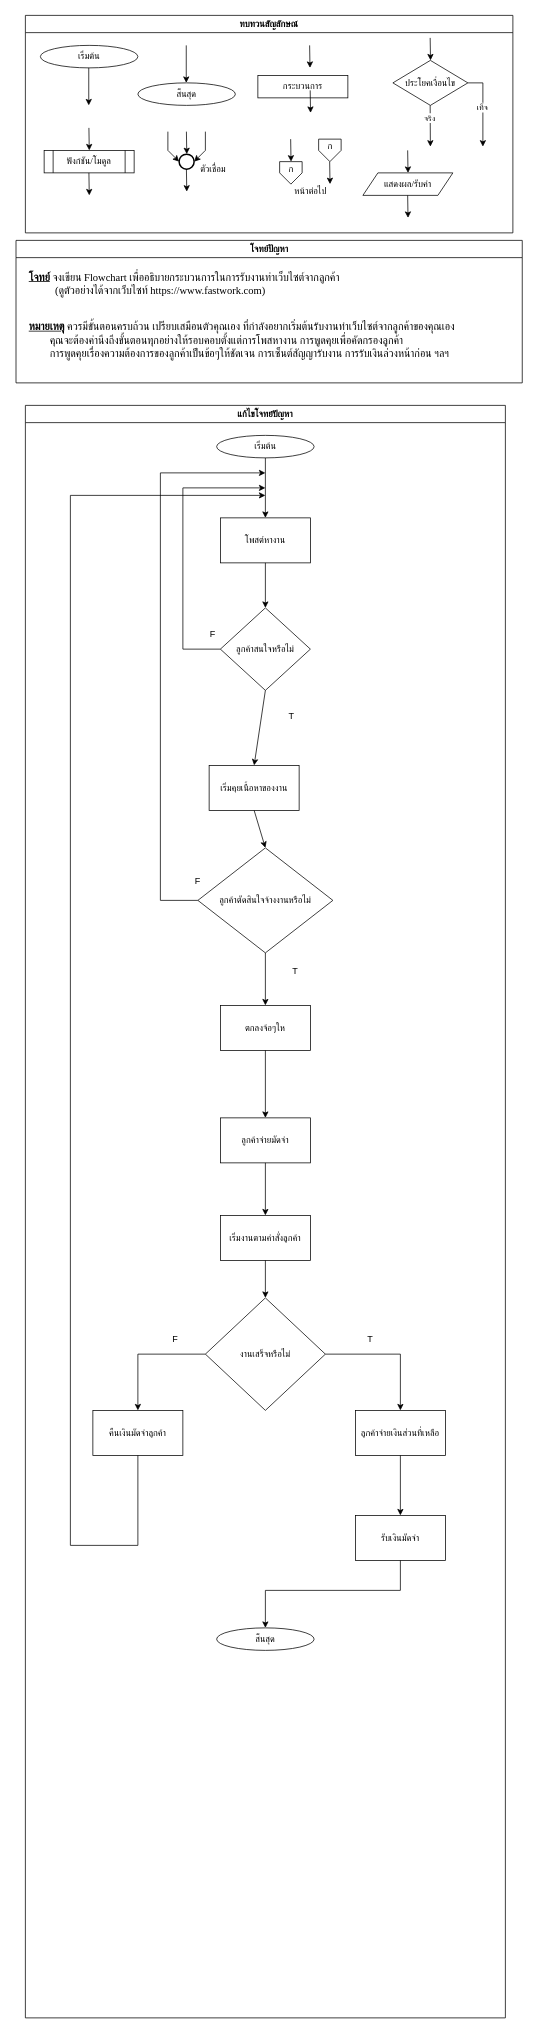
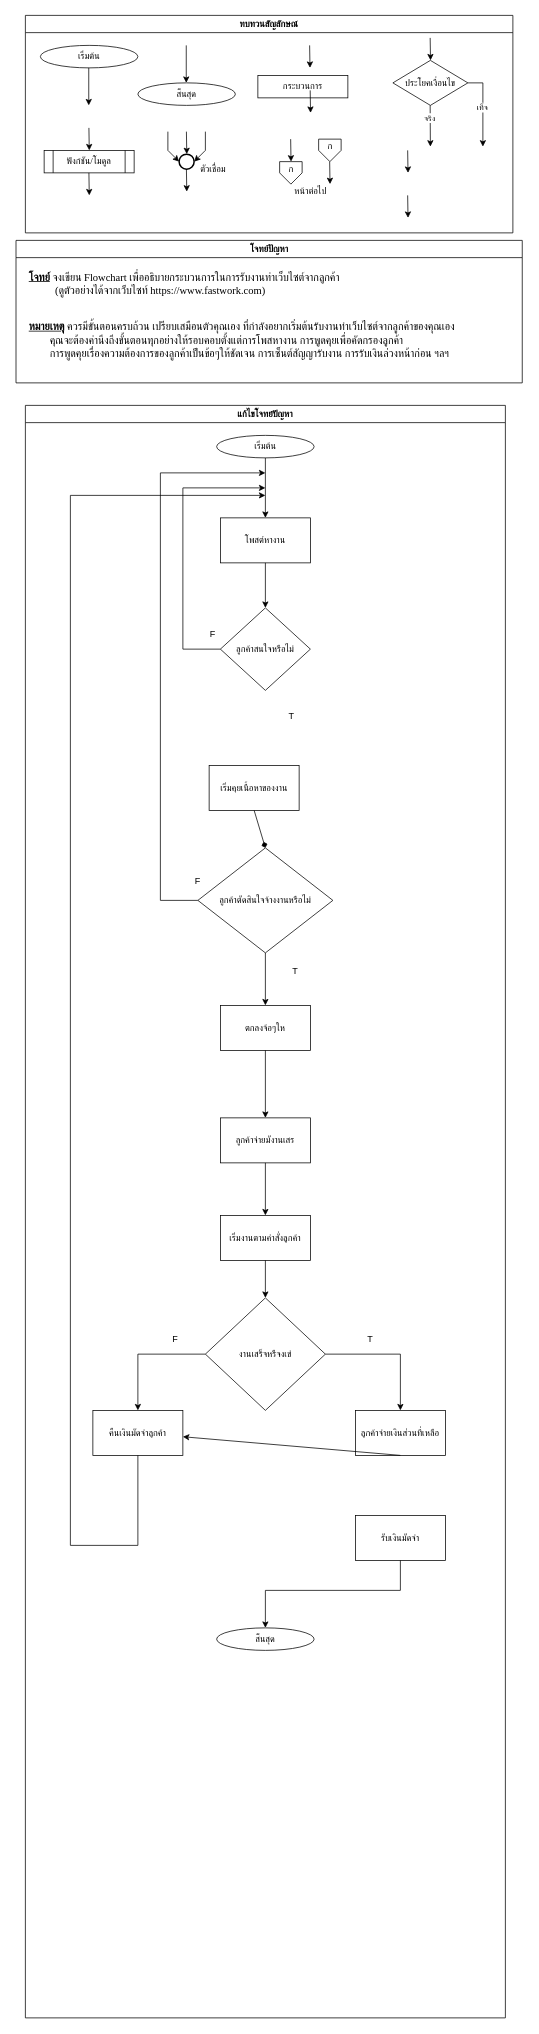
  <mxCell id="0" />
  <mxCell id="1" parent="0" />
  <mxCell id="2" value="ทบทวนสัญลักษณ์" style="swimlane;fontFamily=Sarabun;fontSource=https%3A%2F%2Ffonts.googleapis.com%2Fcss%3Ffamily%3DSarabun;" vertex="1" parent="1"><mxGeometry x="33" y="20" width="650" height="290" as="geometry" /></mxCell>
  <mxCell id="3" value="&lt;font data-font-src=&quot;https://fonts.googleapis.com/css?family=Sarabun&quot; face=&quot;Sarabun&quot;&gt;เริ่มต้น&lt;/font&gt;" style="ellipse;whiteSpace=wrap;html=1;" vertex="1" parent="2"><mxGeometry x="20" y="40" width="130" height="30" as="geometry" /></mxCell>
  <mxCell id="4" value="" style="endArrow=classic;html=1;rounded=0;" edge="1" parent="2"><mxGeometry width="50" height="50" relative="1" as="geometry"><mxPoint x="84.5" y="70" as="sourcePoint" /><mxPoint x="84.5" y="120" as="targetPoint" /></mxGeometry></mxCell>
  <mxCell id="5" value="&lt;font face=&quot;Sarabun&quot;&gt;สิ้นสุด&lt;/font&gt;" style="ellipse;whiteSpace=wrap;html=1;" vertex="1" parent="2"><mxGeometry x="150" y="90" width="130" height="30" as="geometry" /></mxCell>
  <mxCell id="6" value="" style="endArrow=classic;html=1;rounded=0;" edge="1" parent="2"><mxGeometry width="50" height="50" relative="1" as="geometry"><mxPoint x="214.5" y="40" as="sourcePoint" /><mxPoint x="214.5" y="90" as="targetPoint" /></mxGeometry></mxCell>
  <mxCell id="7" value="กระบวนการ" style="rounded=0;whiteSpace=wrap;html=1;fontFamily=Sarabun;fontSource=https%3A%2F%2Ffonts.googleapis.com%2Fcss%3Ffamily%3DSarabun;" vertex="1" parent="2"><mxGeometry x="310" y="80" width="120" height="30" as="geometry" /></mxCell>
  <mxCell id="8" value="" style="endArrow=classic;html=1;rounded=0;" edge="1" parent="2"><mxGeometry width="50" height="50" relative="1" as="geometry"><mxPoint x="379" y="40" as="sourcePoint" /><mxPoint x="379.5" y="70" as="targetPoint" /></mxGeometry></mxCell>
  <mxCell id="9" value="" style="endArrow=classic;html=1;rounded=0;" edge="1" parent="2"><mxGeometry width="50" height="50" relative="1" as="geometry"><mxPoint x="379.75" y="100" as="sourcePoint" /><mxPoint x="380.25" y="130" as="targetPoint" /></mxGeometry></mxCell>
  <mxCell id="10" value="ประโยคเงื่อนไข" style="rhombus;whiteSpace=wrap;html=1;fontFamily=Sarabun;fontSource=https%3A%2F%2Ffonts.googleapis.com%2Fcss%3Ffamily%3DSarabun;" vertex="1" parent="2"><mxGeometry x="490" y="60" width="100" height="60" as="geometry" /></mxCell>
  <mxCell id="11" value="" style="endArrow=classic;html=1;rounded=0;" edge="1" parent="2"><mxGeometry width="50" height="50" relative="1" as="geometry"><mxPoint x="539.71" y="30" as="sourcePoint" /><mxPoint x="540.21" y="60" as="targetPoint" /></mxGeometry></mxCell>
  <mxCell id="12" value="" style="endArrow=classic;html=1;rounded=0;" edge="1" parent="2"><mxGeometry width="50" height="50" relative="1" as="geometry"><mxPoint x="539.71" y="120" as="sourcePoint" /><mxPoint x="540" y="175" as="targetPoint" /></mxGeometry></mxCell>
  <mxCell id="13" value="จริง" style="edgeLabel;html=1;align=center;verticalAlign=middle;resizable=0;points=[];fontFamily=Sarabun;fontSource=https%3A%2F%2Ffonts.googleapis.com%2Fcss%3Ffamily%3DSarabun;" vertex="1" connectable="0" parent="12"><mxGeometry x="-0.414" y="-1" relative="1" as="geometry"><mxPoint as="offset" /></mxGeometry></mxCell>
  <mxCell id="14" value="" style="endArrow=classic;html=1;rounded=0;exitX=1;exitY=0.5;exitDx=0;exitDy=0;" edge="1" parent="2" source="10"><mxGeometry width="50" height="50" relative="1" as="geometry"><mxPoint x="620" y="95" as="sourcePoint" /><mxPoint x="610" y="175" as="targetPoint" /><Array as="points"><mxPoint x="610" y="90" /></Array></mxGeometry></mxCell>
  <mxCell id="15" value="&lt;font data-font-src=&quot;https://fonts.googleapis.com/css?family=Sarabun&quot; face=&quot;Sarabun&quot;&gt;เท็จ&lt;/font&gt;" style="edgeLabel;html=1;align=center;verticalAlign=middle;resizable=0;points=[];" vertex="1" connectable="0" parent="14"><mxGeometry x="-0.002" y="-2" relative="1" as="geometry"><mxPoint as="offset" /></mxGeometry></mxCell>
  <mxCell id="16" value="&lt;font data-font-src=&quot;https://fonts.googleapis.com/css?family=Sarabun&quot; face=&quot;Sarabun&quot;&gt;ฟังก์ชัน/โมดูล&lt;/font&gt;" style="shape=process;whiteSpace=wrap;html=1;backgroundOutline=1;" vertex="1" parent="2"><mxGeometry x="25" y="180" width="120" height="30" as="geometry" /></mxCell>
  <mxCell id="17" value="" style="endArrow=classic;html=1;rounded=0;" edge="1" parent="2"><mxGeometry width="50" height="50" relative="1" as="geometry"><mxPoint x="84.71" y="150" as="sourcePoint" /><mxPoint x="85.21" y="180" as="targetPoint" /></mxGeometry></mxCell>
  <mxCell id="18" value="" style="endArrow=classic;html=1;rounded=0;" edge="1" parent="2"><mxGeometry width="50" height="50" relative="1" as="geometry"><mxPoint x="84.71" y="210" as="sourcePoint" /><mxPoint x="85.21" y="240" as="targetPoint" /></mxGeometry></mxCell>
  <mxCell id="19" value="" style="strokeWidth=2;html=1;shape=mxgraph.flowchart.start_2;whiteSpace=wrap;" vertex="1" parent="2"><mxGeometry x="205" y="185" width="20" height="20" as="geometry" /></mxCell>
  <mxCell id="20" value="" style="endArrow=classic;html=1;rounded=0;" edge="1" parent="2"><mxGeometry width="50" height="50" relative="1" as="geometry"><mxPoint x="214.71" y="155" as="sourcePoint" /><mxPoint x="215.21" y="185" as="targetPoint" /></mxGeometry></mxCell>
  <mxCell id="21" value="" style="endArrow=classic;html=1;rounded=0;entryX=0;entryY=0.5;entryDx=0;entryDy=0;entryPerimeter=0;" edge="1" parent="2" target="19"><mxGeometry width="50" height="50" relative="1" as="geometry"><mxPoint x="190.0" y="155" as="sourcePoint" /><mxPoint x="190.5" y="185" as="targetPoint" /><Array as="points"><mxPoint x="190" y="180" /></Array></mxGeometry></mxCell>
  <mxCell id="22" value="" style="endArrow=classic;html=1;rounded=0;entryX=1;entryY=0.5;entryDx=0;entryDy=0;entryPerimeter=0;" edge="1" parent="2" target="19"><mxGeometry width="50" height="50" relative="1" as="geometry"><mxPoint x="240.0" y="155" as="sourcePoint" /><mxPoint x="240.5" y="185" as="targetPoint" /><Array as="points"><mxPoint x="240" y="180" /></Array></mxGeometry></mxCell>
  <mxCell id="23" value="" style="endArrow=classic;html=1;rounded=0;" edge="1" parent="2"><mxGeometry width="50" height="50" relative="1" as="geometry"><mxPoint x="214.71" y="205" as="sourcePoint" /><mxPoint x="215.21" y="235" as="targetPoint" /></mxGeometry></mxCell>
  <mxCell id="24" value="&lt;font data-font-src=&quot;https://fonts.googleapis.com/css?family=Sarabun&quot; face=&quot;Sarabun&quot;&gt;ตัวเชื่อม&lt;/font&gt;" style="text;html=1;align=center;verticalAlign=middle;resizable=0;points=[];autosize=1;strokeColor=none;fillColor=none;" vertex="1" parent="2"><mxGeometry x="220" y="190" width="60" height="30" as="geometry" /></mxCell>
  <mxCell id="25" value="" style="endArrow=classic;html=1;rounded=0;" edge="1" parent="2"><mxGeometry width="50" height="50" relative="1" as="geometry"><mxPoint x="353.71" y="165" as="sourcePoint" /><mxPoint x="354.21" y="195" as="targetPoint" /></mxGeometry></mxCell>
  <mxCell id="26" value="" style="verticalLabelPosition=bottom;verticalAlign=top;html=1;shape=offPageConnector;rounded=0;size=0.5;" vertex="1" parent="2"><mxGeometry x="339" y="195" width="30" height="30" as="geometry" /></mxCell>
  <mxCell id="27" value="" style="endArrow=classic;html=1;rounded=0;" edge="1" parent="2"><mxGeometry width="50" height="50" relative="1" as="geometry"><mxPoint x="405.71" y="195" as="sourcePoint" /><mxPoint x="406.21" y="225" as="targetPoint" /></mxGeometry></mxCell>
  <mxCell id="28" value="" style="verticalLabelPosition=bottom;verticalAlign=top;html=1;shape=offPageConnector;rounded=0;size=0.5;" vertex="1" parent="2"><mxGeometry x="391" y="165" width="30" height="30" as="geometry" /></mxCell>
  <mxCell id="29" value="หน้าต่อไป" style="text;html=1;align=center;verticalAlign=middle;resizable=0;points=[];autosize=1;strokeColor=none;fillColor=none;fontFamily=Sarabun;fontSource=https%3A%2F%2Ffonts.googleapis.com%2Fcss%3Ffamily%3DSarabun;" vertex="1" parent="2"><mxGeometry x="345" y="220" width="70" height="30" as="geometry" /></mxCell>
  <mxCell id="30" value="ก" style="text;html=1;align=center;verticalAlign=middle;resizable=0;points=[];autosize=1;strokeColor=none;fillColor=none;fontFamily=Sarabun;fontSource=https%3A%2F%2Ffonts.googleapis.com%2Fcss%3Ffamily%3DSarabun;" vertex="1" parent="2"><mxGeometry x="339" y="190" width="30" height="30" as="geometry" /></mxCell>
  <mxCell id="31" value="ก" style="text;html=1;align=center;verticalAlign=middle;resizable=0;points=[];autosize=1;strokeColor=none;fillColor=none;fontFamily=Sarabun;fontSource=https%3A%2F%2Ffonts.googleapis.com%2Fcss%3Ffamily%3DSarabun;" vertex="1" parent="2"><mxGeometry x="391" y="160" width="30" height="30" as="geometry" /></mxCell>
- <mxCell id="32" value="แสดงผล/รับค่า" style="shape=parallelogram;perimeter=parallelogramPerimeter;whiteSpace=wrap;html=1;fixedSize=1;fontFamily=Sarabun;fontSource=https%3A%2F%2Ffonts.googleapis.com%2Fcss%3Ffamily%3DSarabun;" vertex="1" parent="2"><mxGeometry x="450" y="210" width="120" height="30" as="geometry" /></mxCell>
  <mxCell id="33" value="" style="endArrow=classic;html=1;rounded=0;" edge="1" parent="2"><mxGeometry width="50" height="50" relative="1" as="geometry"><mxPoint x="509.71" y="180" as="sourcePoint" /><mxPoint x="510.21" y="210" as="targetPoint" /></mxGeometry></mxCell>
  <mxCell id="34" value="" style="endArrow=classic;html=1;rounded=0;" edge="1" parent="2"><mxGeometry width="50" height="50" relative="1" as="geometry"><mxPoint x="509.71" y="240" as="sourcePoint" /><mxPoint x="510.21" y="270" as="targetPoint" /></mxGeometry></mxCell>
  <mxCell id="35" value="แก้ไขโจทย์ปัญหา" style="swimlane;fontFamily=Sarabun;fontSource=https%3A%2F%2Ffonts.googleapis.com%2Fcss%3Ffamily%3DSarabun;" vertex="1" parent="1"><mxGeometry x="33" y="540" width="640" height="2150" as="geometry" /></mxCell>
  <mxCell id="36" value="&lt;font data-font-src=&quot;https://fonts.googleapis.com/css?family=Sarabun&quot; face=&quot;Sarabun&quot;&gt;เริ่มต้น&lt;/font&gt;" style="ellipse;whiteSpace=wrap;html=1;" vertex="1" parent="35"><mxGeometry x="255" y="40" width="130" height="30" as="geometry" /></mxCell>
  <mxCell id="37" value="&lt;font face=&quot;Sarabun&quot;&gt;สิ้นสุด&lt;/font&gt;" style="ellipse;whiteSpace=wrap;html=1;" vertex="1" parent="35"><mxGeometry x="255" y="1630" width="130" height="30" as="geometry" /></mxCell>
  <mxCell id="38" value="โพสต์หางาน" style="rounded=0;whiteSpace=wrap;html=1;" vertex="1" parent="35"><mxGeometry x="260" y="150" width="120" height="60" as="geometry" /></mxCell>
  <mxCell id="39" value="" style="endArrow=classic;html=1;rounded=0;exitX=0.5;exitY=1;exitDx=0;exitDy=0;entryX=0.5;entryY=0;entryDx=0;entryDy=0;" edge="1" parent="35" source="36" target="38"><mxGeometry width="50" height="50" relative="1" as="geometry"><mxPoint x="270" y="80" as="sourcePoint" /><mxPoint x="320" y="30" as="targetPoint" /></mxGeometry></mxCell>
  <mxCell id="40" value="ลูกค้าสนใจหรือไม่" style="rhombus;whiteSpace=wrap;html=1;" vertex="1" parent="35"><mxGeometry x="260" y="270" width="120" height="110" as="geometry" /></mxCell>
  <mxCell id="41" value="" style="endArrow=classic;html=1;rounded=0;exitX=0.5;exitY=1;exitDx=0;exitDy=0;entryX=0.5;entryY=0;entryDx=0;entryDy=0;" edge="1" parent="35" source="38" target="40"><mxGeometry width="50" height="50" relative="1" as="geometry"><mxPoint x="270" y="270" as="sourcePoint" /><mxPoint x="320" y="220" as="targetPoint" /></mxGeometry></mxCell>
  <mxCell id="42" value="F" style="text;html=1;align=center;verticalAlign=middle;whiteSpace=wrap;rounded=0;" vertex="1" parent="35"><mxGeometry x="220" y="290" width="60" height="30" as="geometry" /></mxCell>
  <mxCell id="43" value="เริ่มคุยเนื้อหาของงาน" style="rounded=0;whiteSpace=wrap;html=1;" vertex="1" parent="35"><mxGeometry x="245" y="480" width="120" height="60" as="geometry" /></mxCell>
- <mxCell id="44" value="" style="endArrow=classic;html=1;rounded=0;exitX=0.5;exitY=1;exitDx=0;exitDy=0;entryX=0.5;entryY=0;entryDx=0;entryDy=0;" edge="1" parent="35" source="40" target="43"><mxGeometry width="50" height="50" relative="1" as="geometry"><mxPoint x="270" y="470" as="sourcePoint" /><mxPoint x="320" y="420" as="targetPoint" /></mxGeometry></mxCell>
  <mxCell id="45" value="T" style="text;html=1;align=center;verticalAlign=middle;whiteSpace=wrap;rounded=0;" vertex="1" parent="35"><mxGeometry x="325" y="400" width="60" height="30" as="geometry" /></mxCell>
  <mxCell id="46" value="ลูกค้าตัดสินใจจ้างงานหรือไม่" style="rhombus;whiteSpace=wrap;html=1;" vertex="1" parent="35"><mxGeometry x="230" y="590" width="180" height="140" as="geometry" /></mxCell>
- <mxCell id="47" value="" style="endArrow=classic;html=1;rounded=0;entryX=0.5;entryY=0;entryDx=0;entryDy=0;exitX=0.5;exitY=1;exitDx=0;exitDy=0;" edge="1" parent="35" source="43" target="46"><mxGeometry width="50" height="50" relative="1" as="geometry"><mxPoint x="270" y="670" as="sourcePoint" /><mxPoint x="320" y="620" as="targetPoint" /></mxGeometry></mxCell>
+ <mxCell id="47" value="" style="endArrow=diamond;html=1;rounded=0;entryX=0.5;entryY=0;entryDx=0;entryDy=0;exitX=0.5;exitY=1;exitDx=0;exitDy=0;" edge="1" parent="35" source="43" target="46"><mxGeometry width="50" height="50" relative="1" as="geometry"><mxPoint x="270" y="670" as="sourcePoint" /><mxPoint x="320" y="620" as="targetPoint" /></mxGeometry></mxCell>
  <mxCell id="48" value="F" style="text;html=1;align=center;verticalAlign=middle;whiteSpace=wrap;rounded=0;" vertex="1" parent="35"><mxGeometry x="200" y="620" width="60" height="30" as="geometry" /></mxCell>
  <mxCell id="49" value="ตกลงจ้อๆให" style="rounded=0;whiteSpace=wrap;html=1;" vertex="1" parent="35"><mxGeometry x="260" y="800" width="120" height="60" as="geometry" /></mxCell>
  <mxCell id="50" value="" style="endArrow=classic;html=1;rounded=0;exitX=0.5;exitY=1;exitDx=0;exitDy=0;entryX=0.5;entryY=0;entryDx=0;entryDy=0;" edge="1" parent="35" source="46" target="49"><mxGeometry width="50" height="50" relative="1" as="geometry"><mxPoint x="270" y="770" as="sourcePoint" /><mxPoint x="320" y="720" as="targetPoint" /></mxGeometry></mxCell>
- <mxCell id="51" value="ลูกค้าจ่ายมัดจำ" style="rounded=0;whiteSpace=wrap;html=1;" vertex="1" parent="35"><mxGeometry x="260" y="950" width="120" height="60" as="geometry" /></mxCell>
+ <mxCell id="51" value="ลูกค้าจ่ายมังานเสร" style="rounded=0;whiteSpace=wrap;html=1;" vertex="1" parent="35"><mxGeometry x="260" y="950" width="120" height="60" as="geometry" /></mxCell>
  <mxCell id="52" value="" style="endArrow=classic;html=1;rounded=0;exitX=0.5;exitY=1;exitDx=0;exitDy=0;entryX=0.5;entryY=0;entryDx=0;entryDy=0;" edge="1" parent="35" source="49" target="51"><mxGeometry width="50" height="50" relative="1" as="geometry"><mxPoint x="270" y="970" as="sourcePoint" /><mxPoint x="320" y="920" as="targetPoint" /></mxGeometry></mxCell>
  <mxCell id="53" value="T" style="text;html=1;align=center;verticalAlign=middle;whiteSpace=wrap;rounded=0;" vertex="1" parent="35"><mxGeometry x="330" y="740" width="60" height="30" as="geometry" /></mxCell>
  <mxCell id="54" value="เริ่มงานตามคำสั่งลูกค้า" style="rounded=0;whiteSpace=wrap;html=1;" vertex="1" parent="35"><mxGeometry x="260" y="1080" width="120" height="60" as="geometry" /></mxCell>
  <mxCell id="55" value="" style="endArrow=classic;html=1;rounded=0;exitX=0.5;exitY=1;exitDx=0;exitDy=0;entryX=0.5;entryY=0;entryDx=0;entryDy=0;" edge="1" parent="35" source="51" target="54"><mxGeometry width="50" height="50" relative="1" as="geometry"><mxPoint x="270" y="970" as="sourcePoint" /><mxPoint x="320" y="920" as="targetPoint" /></mxGeometry></mxCell>
- <mxCell id="56" value="งานเสร็จหรือไม่" style="rhombus;whiteSpace=wrap;html=1;" vertex="1" parent="35"><mxGeometry x="240" y="1190" width="160" height="150" as="geometry" /></mxCell>
+ <mxCell id="56" value="งานเสร็จหรืจงเข่" style="rhombus;whiteSpace=wrap;html=1;" vertex="1" parent="35"><mxGeometry x="240" y="1190" width="160" height="150" as="geometry" /></mxCell>
  <mxCell id="57" value="คืนเงินมัดจำลูกค้า" style="rounded=0;whiteSpace=wrap;html=1;" vertex="1" parent="35"><mxGeometry x="90" y="1340" width="120" height="60" as="geometry" /></mxCell>
  <mxCell id="58" value="" style="endArrow=classic;html=1;rounded=0;exitX=0;exitY=0.5;exitDx=0;exitDy=0;entryX=0.5;entryY=0;entryDx=0;entryDy=0;" edge="1" parent="35" source="56" target="57"><mxGeometry width="50" height="50" relative="1" as="geometry"><mxPoint x="270" y="1270" as="sourcePoint" /><mxPoint x="320" y="1220" as="targetPoint" /><Array as="points"><mxPoint x="150" y="1265" /></Array></mxGeometry></mxCell>
  <mxCell id="59" value="F" style="text;html=1;align=center;verticalAlign=middle;whiteSpace=wrap;rounded=0;" vertex="1" parent="35"><mxGeometry x="170" y="1230" width="60" height="30" as="geometry" /></mxCell>
  <mxCell id="60" value="ลูกค้าจ่ายเงินส่วนที่เหลือ" style="rounded=0;whiteSpace=wrap;html=1;" vertex="1" parent="35"><mxGeometry x="440" y="1340" width="120" height="60" as="geometry" /></mxCell>
  <mxCell id="61" value="" style="endArrow=classic;html=1;rounded=0;exitX=1;exitY=0.5;exitDx=0;exitDy=0;entryX=0.5;entryY=0;entryDx=0;entryDy=0;" edge="1" parent="35" source="56" target="60"><mxGeometry width="50" height="50" relative="1" as="geometry"><mxPoint x="270" y="1270" as="sourcePoint" /><mxPoint x="320" y="1220" as="targetPoint" /><Array as="points"><mxPoint x="500" y="1265" /></Array></mxGeometry></mxCell>
  <mxCell id="62" value="T" style="text;html=1;align=center;verticalAlign=middle;whiteSpace=wrap;rounded=0;" vertex="1" parent="35"><mxGeometry x="430" y="1230" width="60" height="30" as="geometry" /></mxCell>
  <mxCell id="63" value="รับเงินมัดจำ" style="rounded=0;whiteSpace=wrap;html=1;" vertex="1" parent="35"><mxGeometry x="440" y="1480" width="120" height="60" as="geometry" /></mxCell>
- <mxCell id="64" value="" style="endArrow=classic;html=1;rounded=0;exitX=0.5;exitY=1;exitDx=0;exitDy=0;entryX=0.5;entryY=0;entryDx=0;entryDy=0;" edge="1" parent="35" source="60" target="63"><mxGeometry width="50" height="50" relative="1" as="geometry"><mxPoint x="270" y="1470" as="sourcePoint" /><mxPoint x="320" y="1420" as="targetPoint" /></mxGeometry></mxCell>
+ <mxCell id="64" value="" style="endArrow=classic;html=1;rounded=0;exitX=0.5;exitY=1;exitDx=0;exitDy=0;" edge="1" parent="35" source="60" target="57"><mxGeometry width="50" height="50" relative="1" as="geometry"><mxPoint x="270" y="1470" as="sourcePoint" /><mxPoint x="320" y="1420" as="targetPoint" /></mxGeometry></mxCell>
  <mxCell id="65" value="" style="endArrow=classic;html=1;rounded=0;exitX=0.5;exitY=1;exitDx=0;exitDy=0;entryX=0.5;entryY=0;entryDx=0;entryDy=0;" edge="1" parent="35" source="63" target="37"><mxGeometry width="50" height="50" relative="1" as="geometry"><mxPoint x="270" y="1610" as="sourcePoint" /><mxPoint x="320" y="1560" as="targetPoint" /><Array as="points"><mxPoint x="500" y="1580" /><mxPoint x="320" y="1580" /></Array></mxGeometry></mxCell>
  <mxCell id="66" value="&lt;font data-font-src=&quot;https://fonts.googleapis.com/css?family=Sarabun&quot; face=&quot;Sarabun&quot;&gt;โจทย์ปัญหา&lt;/font&gt;" style="swimlane;whiteSpace=wrap;html=1;" vertex="1" parent="1"><mxGeometry x="20.5" y="320" width="675" height="190" as="geometry" /></mxCell>
  <mxCell id="67" value="&lt;p style=&quot;line-height: 120%;&quot;&gt;&lt;font data-font-src=&quot;https://fonts.googleapis.com/css?family=Sarabun&quot; face=&quot;Sarabun&quot; style=&quot;font-size: 14px;&quot;&gt;&lt;b&gt;&lt;u&gt;โจทย์&lt;/u&gt;&lt;/b&gt; จงเขียน Flowchart เพื่ออธิบายกระบวนการในการรับงานทำเว็บไซต์จากลูกค้า&lt;br&gt;&amp;nbsp; &amp;nbsp; &amp;nbsp; &amp;nbsp; &amp;nbsp; (ดูตัวอย่างได้จากเว็บไซท์ https://www.fastwork.com)&lt;br&gt;&lt;/font&gt;&lt;br&gt;&lt;/p&gt;&lt;p style=&quot;line-height: 120%;&quot;&gt;&lt;font face=&quot;Sarabun&quot;&gt;&lt;b&gt;&lt;u&gt;หมายเหตุ&lt;/u&gt;&lt;/b&gt;&amp;nbsp;ควรมีขั้นตอนครบถ้วน เปรียบเสมือนตัวคุณเอง ที่กำลังอยากเริ่มต้นรับงานทำเว็บไซต์จากลูกค้าของคุณเอง&lt;br&gt;&amp;nbsp; &amp;nbsp; &amp;nbsp; &amp;nbsp; คุณจะต้องคำนึงถึงขั้นตอนทุกอย่างให้รอบคอบตั้งแต่การโพสหางาน การพูดคุยเพื่อคัดกรองลูกค้า&lt;br&gt;&amp;nbsp; &amp;nbsp; &amp;nbsp; &amp;nbsp; การพูดคุยเรื่องความต้องการของลูกค้าเป็นข้อๆให้ชัดเจน การเซ็นต์สัญญารับงาน การรับเงินล่วงหน้าก่อน ฯลฯ&lt;/font&gt;&lt;/p&gt;&lt;p style=&quot;line-height: 120%;&quot;&gt;&lt;font face=&quot;Sarabun&quot;&gt;&lt;br&gt;&lt;/font&gt;&lt;/p&gt;" style="text;html=1;align=left;verticalAlign=top;resizable=0;points=[];autosize=1;strokeColor=none;fillColor=none;fontSize=14;" vertex="1" parent="66"><mxGeometry x="15" y="20" width="660" height="200" as="geometry" /></mxCell>
  <mxCell id="68" value="" style="endArrow=classic;html=1;rounded=0;exitX=0;exitY=0.5;exitDx=0;exitDy=0;" edge="1" parent="1" source="40"><mxGeometry width="50" height="50" relative="1" as="geometry"><mxPoint x="303" y="810" as="sourcePoint" /><mxPoint x="353" y="650" as="targetPoint" /><Array as="points"><mxPoint x="243" y="865" /><mxPoint x="243" y="650" /></Array></mxGeometry></mxCell>
  <mxCell id="69" value="" style="endArrow=classic;html=1;rounded=0;exitX=0;exitY=0.5;exitDx=0;exitDy=0;" edge="1" parent="1" source="46"><mxGeometry width="50" height="50" relative="1" as="geometry"><mxPoint x="303" y="1210" as="sourcePoint" /><mxPoint x="353" y="630" as="targetPoint" /><Array as="points"><mxPoint x="213" y="1200" /><mxPoint x="213" y="630" /></Array></mxGeometry></mxCell>
  <mxCell id="70" value="" style="endArrow=classic;html=1;rounded=0;exitX=0.5;exitY=1;exitDx=0;exitDy=0;" edge="1" parent="1" source="54"><mxGeometry width="50" height="50" relative="1" as="geometry"><mxPoint x="303" y="1810" as="sourcePoint" /><mxPoint x="353" y="1730" as="targetPoint" /></mxGeometry></mxCell>
  <mxCell id="71" value="" style="endArrow=classic;html=1;rounded=0;exitX=0.5;exitY=1;exitDx=0;exitDy=0;" edge="1" parent="1" source="57"><mxGeometry width="50" height="50" relative="1" as="geometry"><mxPoint x="303" y="1950" as="sourcePoint" /><mxPoint x="353" y="660" as="targetPoint" /><Array as="points"><mxPoint x="183" y="2060" /><mxPoint x="93" y="2060" /><mxPoint x="93" y="660" /></Array></mxGeometry></mxCell>
